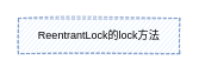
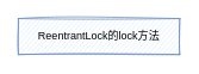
  <mxCell id="0" />
  <mxCell id="1" parent="0" />
- <mxCell id="2" value="ReentrantLock的lock方法" style="rounded=0;whiteSpace=wrap;html=1;fillColor=#dae8fc;strokeColor=#6c8ebf;sketch=1;shadow=0;dashed=1;" parent="1" vertex="1"><mxGeometry x="20" y="20" width="180" height="40" as="geometry" /></mxCell>
+ <mxCell id="2" value="ReentrantLock的lock方法" style="rounded=0;whiteSpace=wrap;html=1;fillColor=#dae8fc;strokeColor=#6c8ebf;sketch=1;shadow=0;" parent="1" vertex="1"><mxGeometry x="20" y="20" width="180" height="40" as="geometry" /></mxCell>
